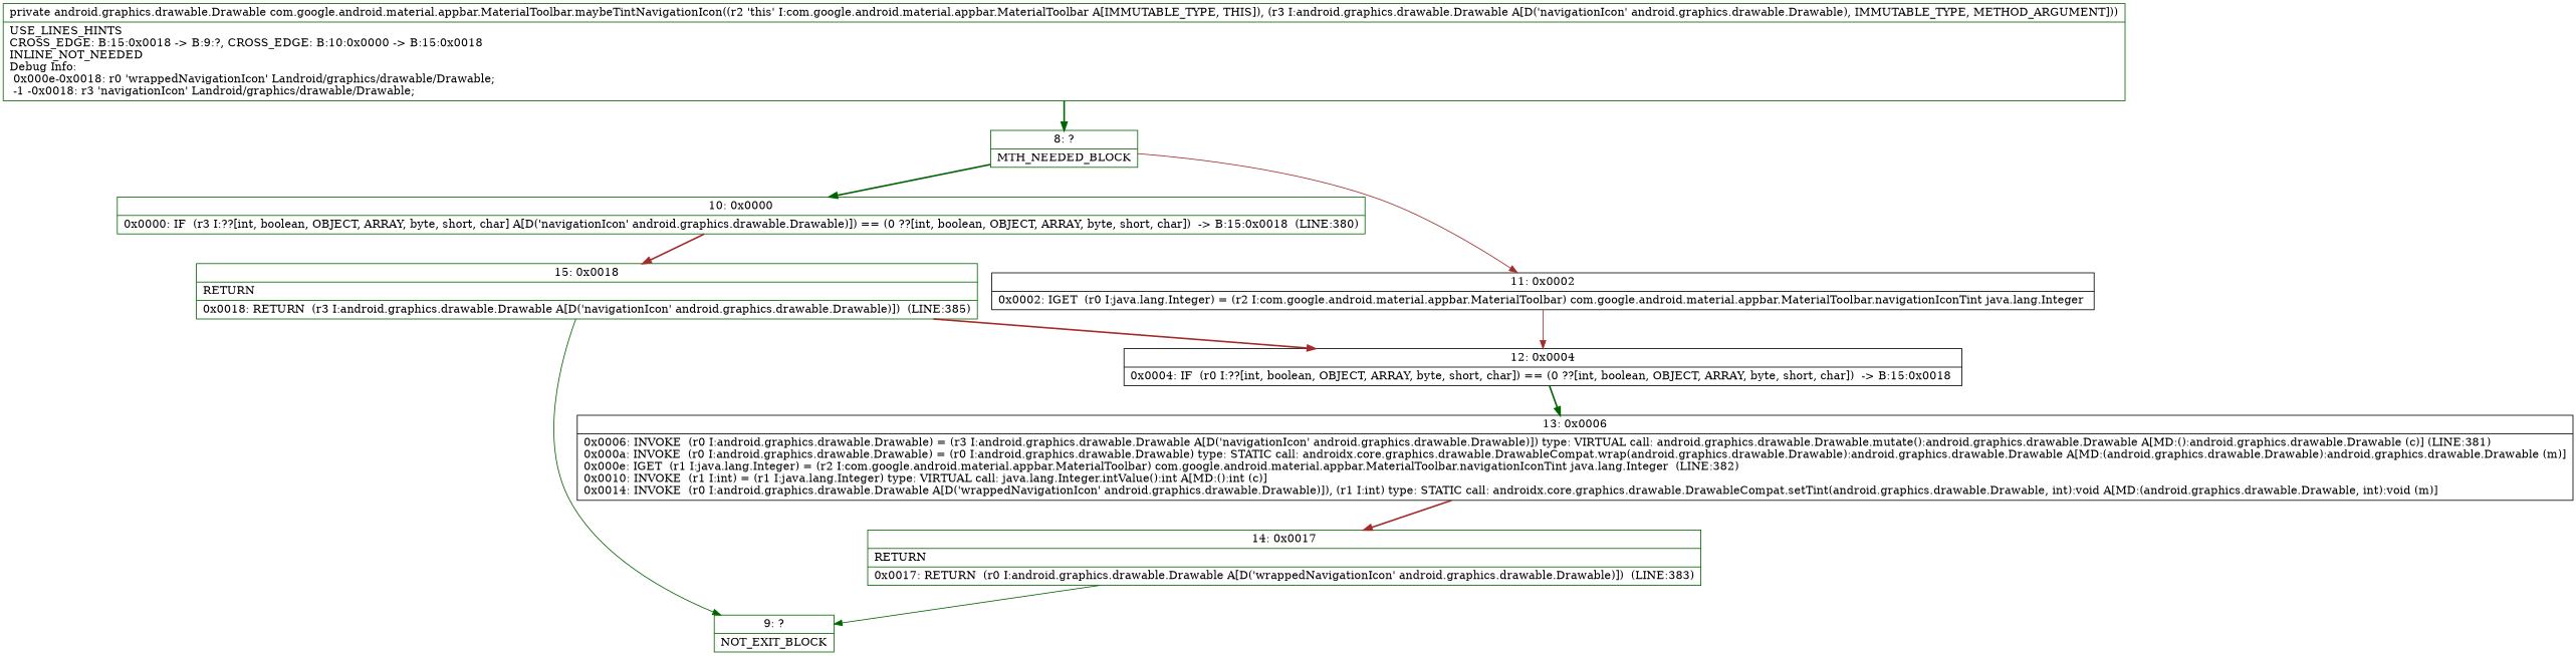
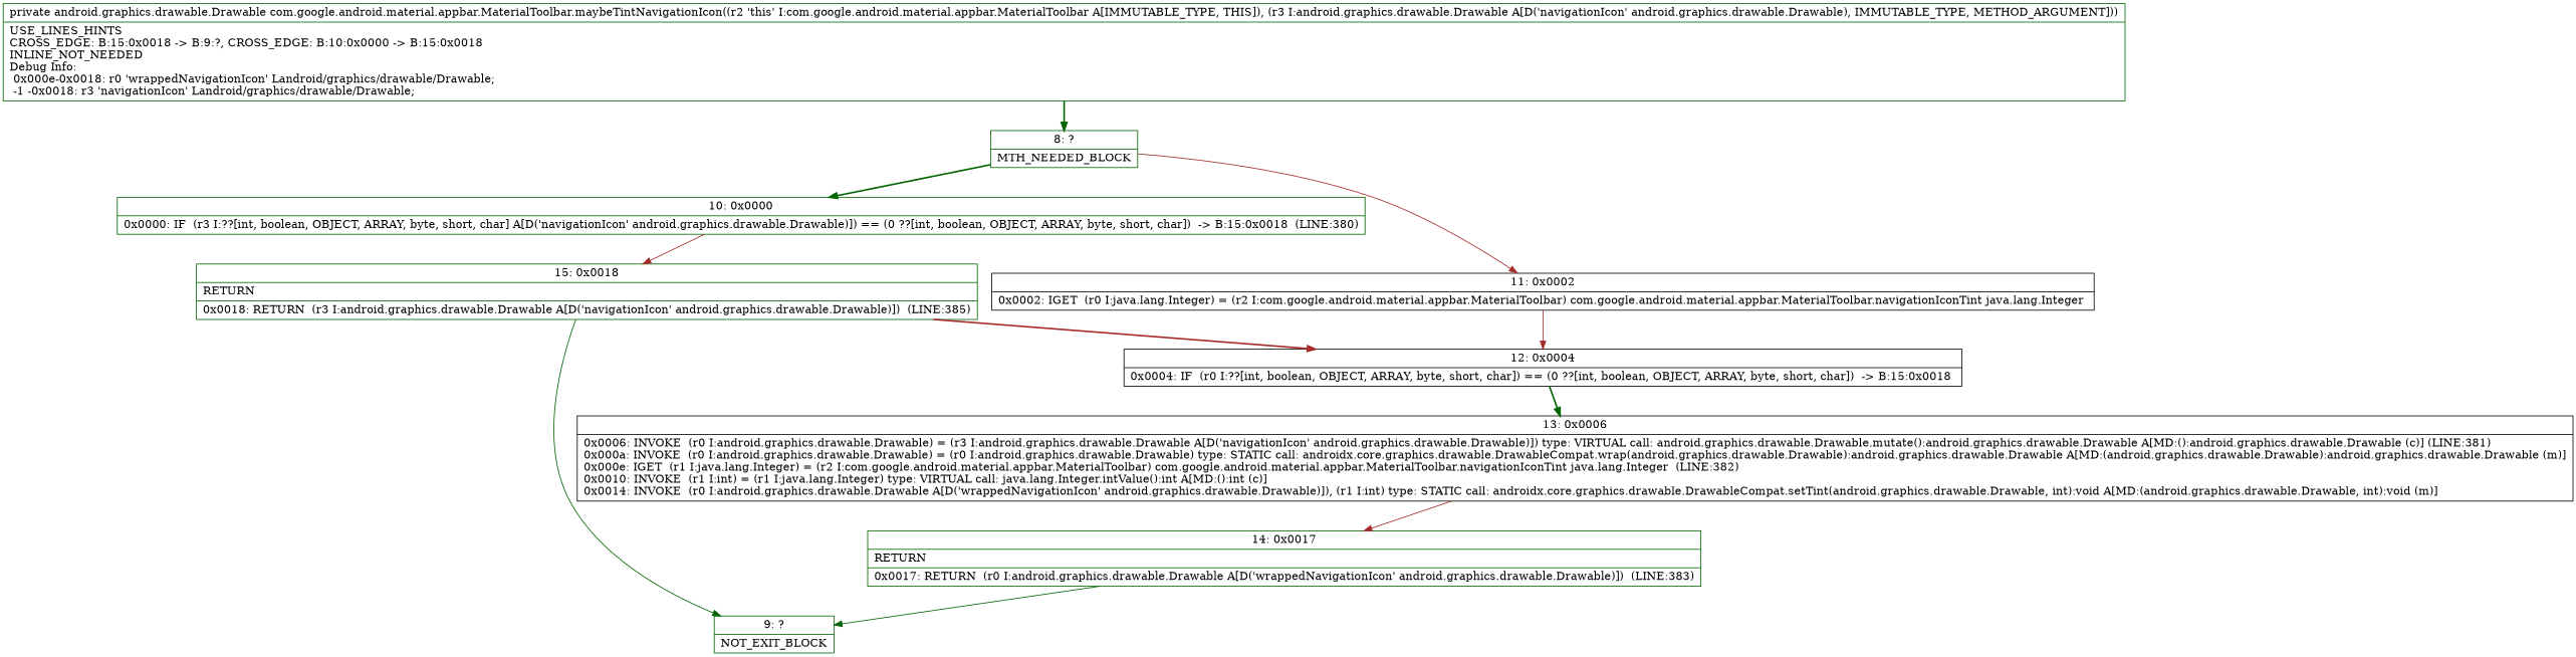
  digraph {
    node [color=darkgreen shape=record]
    edge [color=darkgreen style=bold]
    n1 [label="{8\:\ ?|MTH_NEEDED_BLOCK\l}"]
    n2 [label="{10\:\ 0x0000|0x0000: IF  (r3 I:??[int, boolean, OBJECT, ARRAY, byte, short, char] A[D('navigationIcon' android.graphics.drawable.Drawable)]) == (0 ??[int, boolean, OBJECT, ARRAY, byte, short, char])  \-\> B:15:0x0018  (LINE:380)\l}"]
    n3 [color=black label="{11\:\ 0x0002|0x0002: IGET  (r0 I:java.lang.Integer) = (r2 I:com.google.android.material.appbar.MaterialToolbar) com.google.android.material.appbar.MaterialToolbar.navigationIconTint java.lang.Integer \l}"]
    n4 [label="{15\:\ 0x0018|RETURN\l|0x0018: RETURN  (r3 I:android.graphics.drawable.Drawable A[D('navigationIcon' android.graphics.drawable.Drawable)])  (LINE:385)\l}"]
    n5 [color=black label="{12\:\ 0x0004|0x0004: IF  (r0 I:??[int, boolean, OBJECT, ARRAY, byte, short, char]) == (0 ??[int, boolean, OBJECT, ARRAY, byte, short, char])  \-\> B:15:0x0018 \l}"]
    n6 [label="{9\:\ ?|NOT_EXIT_BLOCK\l}"]
    n7 [color=black label="{13\:\ 0x0006|0x0006: INVOKE  (r0 I:android.graphics.drawable.Drawable) = (r3 I:android.graphics.drawable.Drawable A[D('navigationIcon' android.graphics.drawable.Drawable)]) type: VIRTUAL call: android.graphics.drawable.Drawable.mutate():android.graphics.drawable.Drawable A[MD:():android.graphics.drawable.Drawable (c)] (LINE:381)\l0x000a: INVOKE  (r0 I:android.graphics.drawable.Drawable) = (r0 I:android.graphics.drawable.Drawable) type: STATIC call: androidx.core.graphics.drawable.DrawableCompat.wrap(android.graphics.drawable.Drawable):android.graphics.drawable.Drawable A[MD:(android.graphics.drawable.Drawable):android.graphics.drawable.Drawable (m)]\l0x000e: IGET  (r1 I:java.lang.Integer) = (r2 I:com.google.android.material.appbar.MaterialToolbar) com.google.android.material.appbar.MaterialToolbar.navigationIconTint java.lang.Integer  (LINE:382)\l0x0010: INVOKE  (r1 I:int) = (r1 I:java.lang.Integer) type: VIRTUAL call: java.lang.Integer.intValue():int A[MD:():int (c)]\l0x0014: INVOKE  (r0 I:android.graphics.drawable.Drawable A[D('wrappedNavigationIcon' android.graphics.drawable.Drawable)]), (r1 I:int) type: STATIC call: androidx.core.graphics.drawable.DrawableCompat.setTint(android.graphics.drawable.Drawable, int):void A[MD:(android.graphics.drawable.Drawable, int):void (m)]\l}"]
    n8 [label="{14\:\ 0x0017|RETURN\l|0x0017: RETURN  (r0 I:android.graphics.drawable.Drawable A[D('wrappedNavigationIcon' android.graphics.drawable.Drawable)])  (LINE:383)\l}"]
    n9 [label="{private android.graphics.drawable.Drawable com.google.android.material.appbar.MaterialToolbar.maybeTintNavigationIcon((r2 'this' I:com.google.android.material.appbar.MaterialToolbar A[IMMUTABLE_TYPE, THIS]), (r3 I:android.graphics.drawable.Drawable A[D('navigationIcon' android.graphics.drawable.Drawable), IMMUTABLE_TYPE, METHOD_ARGUMENT]))  | USE_LINES_HINTS\lCROSS_EDGE: B:15:0x0018 \-\> B:9:?, CROSS_EDGE: B:10:0x0000 \-\> B:15:0x0018\lINLINE_NOT_NEEDED\lDebug Info:\l  0x000e\-0x0018: r0 'wrappedNavigationIcon' Landroid\/graphics\/drawable\/Drawable;\l  \-1 \-0x0018: r3 'navigationIcon' Landroid\/graphics\/drawable\/Drawable;\l}"]
    n1 -> n2
    n1 -> n3 [color=brown style=solid]
-   n2 -> n4 [color=brown]
+   n2 -> n4 [color=brown style=solid]
    n3 -> n5 [color=brown style=solid]
    n4 -> n5 [color=brown]
    n4 -> n6 [style=solid]
    n5 -> n7
-   n7 -> n8 [color=brown]
+   n7 -> n8 [color=brown style=solid]
    n8 -> n6 [style=solid]
    n9 -> n1
  }
